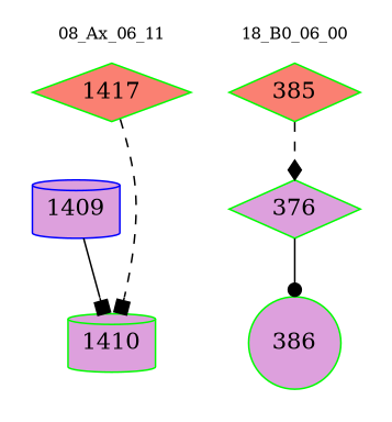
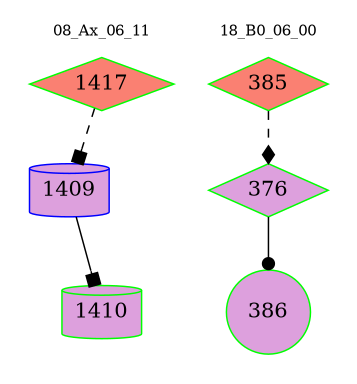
  digraph {
    node [color=green fillcolor=plum shape=diamond style=filled]
    edge [arrowhead=box color=black style=dashed]
    n1 [fillcolor=salmon label=1417]
    n2 [color=blue label=1409 shape=cylinder]
    n3 [label=1410 shape=cylinder]
    n4 [fillcolor=salmon label=385]
    n5 [label=376]
    n6 [label=386 shape=circle]
    subgraph cluster_1 {
      color=white
      fontsize=10
      label="08_Ax_06_11"
      n1
      n2
      n3
    }
    subgraph cluster_2 {
      color=white
      fontsize=10
      label="18_B0_06_00"
      n4
      n5
      n6
    }
-   n1 -> n3
+   n1 -> n2
    n2 -> n3 [style=solid]
    n4 -> n5 [arrowhead=diamond]
    n5 -> n6 [arrowhead=dot style=solid]
  }
